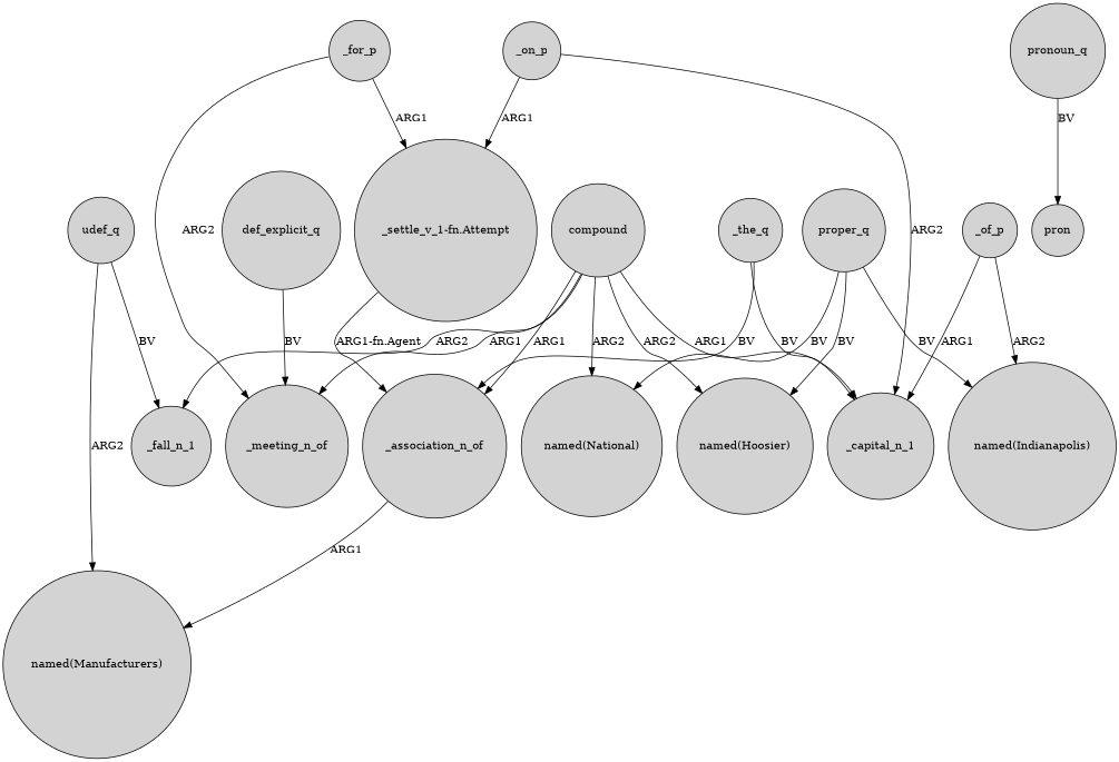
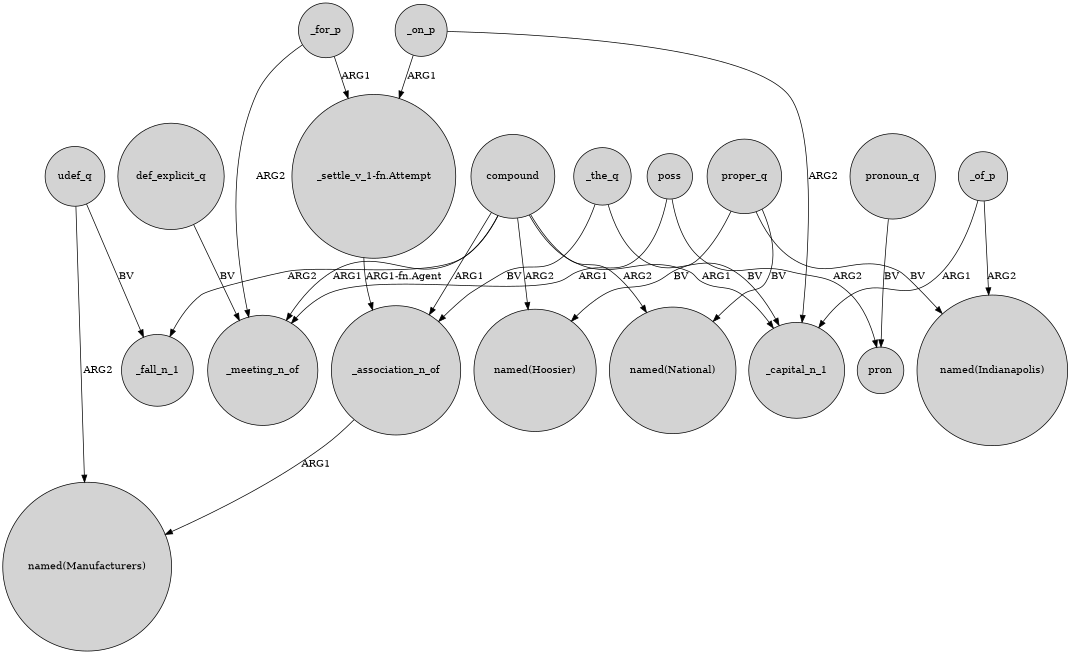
  digraph {
    node [shape=circle style=filled]
    udef_q
    _fall_n_1
    "named(Manufacturers)"
    def_explicit_q
    _meeting_n_of
    _for_p
    "_settle_v_1-fn.Attempt"
    _association_n_of
    compound
    "named(Hoosier)"
    "named(National)"
    _capital_n_1
    _on_p
    _of_p
    "named(Indianapolis)"
    proper_q
+   poss
    pron
    _the_q
    pronoun_q
    udef_q -> _fall_n_1 [label=BV]
    udef_q -> "named(Manufacturers)" [label=ARG2]
    def_explicit_q -> _meeting_n_of [label=BV]
    _for_p -> _meeting_n_of [label=ARG2]
    _for_p -> "_settle_v_1-fn.Attempt" [label=ARG1]
    "_settle_v_1-fn.Attempt" -> _association_n_of [label="ARG1-fn.Agent"]
    _association_n_of -> "named(Manufacturers)" [label=ARG1]
    compound -> _fall_n_1 [label=ARG2]
    compound -> _meeting_n_of [label=ARG1]
    compound -> _association_n_of [label=ARG1]
    compound -> "named(Hoosier)" [label=ARG2]
    compound -> "named(National)" [label=ARG2]
    compound -> _capital_n_1 [label=ARG1]
    _on_p -> "_settle_v_1-fn.Attempt" [label=ARG1]
    _on_p -> _capital_n_1 [label=ARG2]
    _of_p -> _capital_n_1 [label=ARG1]
    _of_p -> "named(Indianapolis)" [label=ARG2]
    proper_q -> "named(Hoosier)" [label=BV]
    proper_q -> "named(National)" [label=BV]
    proper_q -> "named(Indianapolis)" [label=BV]
+   poss -> _meeting_n_of [label=ARG1]
+   poss -> pron [label=ARG2]
    _the_q -> _association_n_of [label=BV]
    _the_q -> _capital_n_1 [label=BV]
    pronoun_q -> pron [label=BV]
  }
